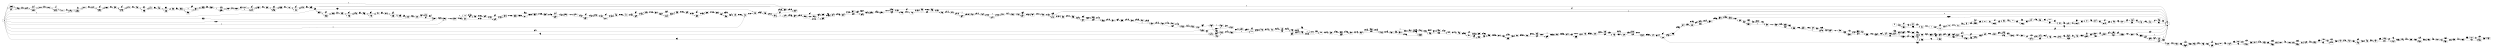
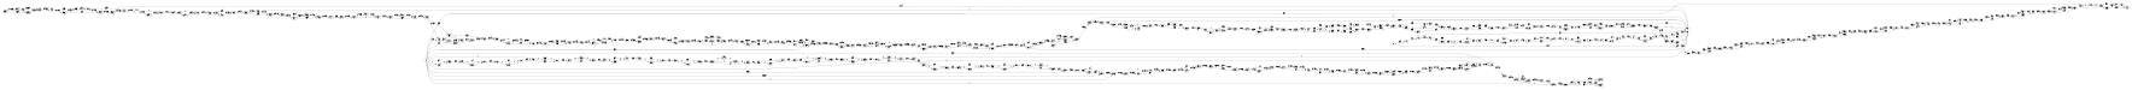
  digraph {
    rankdir=LR
    node [shape=rectangle]
+   2
    9
    30
    7653
    36
-   51
    70
    72
    1
    73
    96
    117
    9999
    153
    10034
    171
    204
    10066
    258
    294
    10101
    297
    321
    10124
    324
    345
    10144
    387
    408
    10164
    437
    1982
    1983
    2049
    2070
    8823
    2106
    2127
    8843
    2196
    2217
    5905
    2247
    2268
    5925
    2390
    2411
    5945
    2450
    2471
    8863
    2481
    2508
    8888
    2523
    2555
    5971
    8913
    2580
    2601
    5991
    2602
    2610
    6004
    2631
    2632
    2653
    8953
    2716
    2737
    6031
    2839
    2850
    2883
    6063
    2895
    2916
    6083
    2956
    2977
    6103
    3018
    3039
    6123
    3137
    3172
    3201
    6151
    3206
    3231
    3237
    6172
    3258
    3297
    3318
    6197
    3333
    3354
    6217
    3384
    3405
    6237
    3411
    3432
    6257
    3453
    6277
    3471
    3492
    6297
    3572
    3593
    10204
    3659
    3681
    6318
    3688
    3709
    8987
    3751
    3767
    3768
    3976
    3789
    3790
    6331
    3800
    3830
    4005
-   3840
    4015
    6348
    3854
    3877
    3896
    3898
    3900
    3926
    4098
    3959
    4116
    3963
    4137
    4140
    4160
    6397
    4189
    4210
    6417
    4283
    4304
    6437
    4316
    4352
    6467
    4538
    4547
    9033
    4568
    4571
    4592
    4600
    4621
    9081
    4622
    4643
    9101
    4646
    4654
    6468
    4667
    4675
    4672
    6472
    4686
    4701
    6510
    4706
    4731
    4752
    9125
    4758
    4779
    6543
    4797
    4800
    4821
    6565
    4854
    4875
    9165
    4881
    4902
    6585
    9610
    4916
    4923
    4937
    4944
    4968
    4971
    6606
    4991
    4992
    5010
    5031
    9650
    5032
    5046
    6629
    5067
    5079
    5103
    6665
    5172
    5175
    5193
    5202
    5200
    5221
    5247
    5268
    6712
    5277
    5280
    5298
    5301
    5315
    5318
    5322
    5330
    5343
    5351
    5361
    5382
    6785
    5397
    5418
    6801
    5434
    5472
    5502
    5505
    5523
    5529
    5544
    5550
    5547
    6859
    5566
    6860
    5568
    6862
    5587
    6865
    5592
    5595
    9287
    5601
    6906
    5622
    5670
    5703
    6943
    5727
    5742
    5748
    5763
    5775
    5796
    9309
    5799
    5817
    5820
    5856
    6998
    5880
    5885
    6999
    7020
    9342
    7032
    7053
    9369
    7056
    7077
    9389
    7169
    7181
    9422
    7214
    7253
    7280
    9836
    7286
    7349
    9898
    7395
    7400
    9449
    7421
    7422
    7436
    9467
    7457
    7475
    7484
    7496
    7505
    7526
    9507
    7577
    7598
    9527
    7605
    7610
    9548
    7631
    8803
    0
+   2 -> 9 [label=4010]
    9 -> 30 [label=582]
    9 -> 7653 [label=3428]
    30 -> 36 [label=1347]
    7653 -> 30 [label=765]
    7653 -> 36 [label=2663]
-   36 -> 51 [label=4010]
-   51 -> 70 [label=3187]
-   51 -> 72 [label=823]
    70 -> 72 [label=1347]
    70 -> 1 [label=1840]
    72 -> 73 [label=2170]
    73 -> 1 [label=765]
    73 -> 96 [label=1405]
    96 -> 117 [label=582]
    96 -> 9999 [label=823]
    117 -> 153 [label=582]
    117 -> 10034 [label=823]
    9999 -> 117 [label=823]
    153 -> 171 [label=1405]
    10034 -> 153 [label=823]
    171 -> 204 [label=582]
    171 -> 10066 [label=823]
    204 -> 258 [label=1405]
    10066 -> 204 [label=823]
    258 -> 294 [label=582]
    258 -> 10101 [label=823]
    294 -> 297 [label=1405]
    10101 -> 294 [label=823]
    297 -> 321 [label=582]
    297 -> 10124 [label=823]
    321 -> 324 [label=1405]
    10124 -> 321 [label=823]
    324 -> 345 [label=582]
    324 -> 10144 [label=823]
    345 -> 387 [label=1405]
    10144 -> 345 [label=823]
    387 -> 408 [label=582]
    387 -> 10164 [label=823]
    408 -> 437 [label=1405]
    10164 -> 408 [label=823]
    437 -> 1 [label=823]
    437 -> 1982 [label=582]
    1982 -> 1 [label=582]
    1983 -> 2049 [label=325]
    2049 -> 2070 [label=324]
    2049 -> 8823 [label=1]
    2070 -> 2106 [label=325]
    8823 -> 2070 [label=1]
    2106 -> 2127 [label=324]
    2106 -> 8843 [label=1]
    2127 -> 2196 [label=325]
    8843 -> 2127 [label=1]
    2196 -> 2217 [label=325]
    2196 -> 5905 [label=1]
    2217 -> 2247 [label=326]
    5905 -> 2217 [label=1]
    2247 -> 2268 [label=324]
    2247 -> 5925 [label=2]
    2268 -> 2390 [label=326]
    5925 -> 2268 [label=2]
    2390 -> 2411 [label=324]
    2390 -> 5945 [label=2]
    2411 -> 2450 [label=326]
    5945 -> 2411 [label=2]
    2450 -> 2471 [label=325]
    2450 -> 8863 [label=1]
    2471 -> 2481 [label=326]
    8863 -> 2471 [label=1]
    2481 -> 2508 [label=325]
    2481 -> 8888 [label=1]
    2508 -> 2523 [label=326]
    8888 -> 2508 [label=1]
    2523 -> 2555 [label=324]
    2523 -> 5971 [label=1]
    2523 -> 8913 [label=1]
    2555 -> 2580 [label=326]
    5971 -> 2555 [label=2]
    8913 -> 5971 [label=1]
    2580 -> 2601 [label=325]
    2580 -> 5991 [label=1]
    2601 -> 2602 [label=326]
    5991 -> 2601 [label=1]
    2602 -> 2610 [label=325]
    2602 -> 6004 [label=1]
    2610 -> 6004 [label=1]
    2610 -> 2631 [label=324]
    6004 -> 2631 [label=2]
    2631 -> 2632 [label=326]
    2632 -> 2653 [label=325]
    2632 -> 8953 [label=1]
    2653 -> 2716 [label=326]
    8953 -> 2653 [label=1]
    2716 -> 2737 [label=324]
    2716 -> 6031 [label=2]
    2737 -> 2839 [label=326]
    6031 -> 2737 [label=2]
    2839 -> 1 [label=1]
    2839 -> 2850 [label=325]
    2850 -> 2883 [label=324]
    2850 -> 6063 [label=1]
    2883 -> 2895 [label=325]
    6063 -> 2883 [label=1]
    2895 -> 2916 [label=324]
    2895 -> 6083 [label=1]
    2916 -> 2956 [label=325]
    6083 -> 2916 [label=1]
    2956 -> 2977 [label=324]
    2956 -> 6103 [label=1]
    2977 -> 3018 [label=325]
    6103 -> 2977 [label=1]
    3018 -> 3039 [label=324]
    3018 -> 6123 [label=1]
    3039 -> 3137 [label=325]
    6123 -> 3039 [label=1]
    3137 -> 3172 [label=2988]
    3172 -> 3201 [label=324]
    3172 -> 6151 [label=2664]
    3201 -> 3206 [label=271805]
    6151 -> 3201 [label=2664]
    3206 -> 3231 [label=271806]
    3231 -> 3237 [label=271805]
    3231 -> 6172 [label=1]
-   3237 -> 6197 [label=271481]
+   3237 -> 6172 [label=271481]
    3237 -> 3258 [label=324]
    6172 -> 3258 [label=271482]
    3258 -> 3297 [label=271806]
    3297 -> 3318 [label=324]
    3297 -> 6197 [label=271482]
    3318 -> 3333 [label=271806]
    6197 -> 3318 [label=271482]
    3333 -> 3354 [label=2988]
    3333 -> 6217 [label=268818]
    3354 -> 3384 [label=271806]
    6217 -> 3354 [label=268818]
    3384 -> 3405 [label=324]
    3384 -> 6237 [label=271482]
    3405 -> 3411 [label=271806]
    6237 -> 3405 [label=271482]
    3411 -> 3432 [label=324]
    3411 -> 6257 [label=271482]
    3432 -> 3453 [label=324]
    3432 -> 6277 [label=271482]
    6257 -> 3432 [label=271482]
    3453 -> 3471 [label=271806]
    6277 -> 3453 [label=271482]
    3471 -> 3492 [label=324]
    3471 -> 6297 [label=271482]
    3492 -> 3572 [label=271806]
    6297 -> 3492 [label=271482]
    3572 -> 3593 [label=2989]
    3572 -> 10204 [label=268817]
    3593 -> 3659 [label=271806]
    10204 -> 3593 [label=268817]
    3659 -> 3681 [label=324]
    3659 -> 6318 [label=271482]
    3681 -> 3688 [label=271806]
    6318 -> 3681 [label=271482]
    3688 -> 3709 [label=269142]
    3688 -> 8987 [label=2664]
    3709 -> 3751 [label=271806]
-   8987 -> 3709 [label=2664]
+   8987 -> 3751 [label=2664]
    3751 -> 3767 [label=271807]
    3767 -> 3768 [label=279464]
    3768 -> 3976 [label=279140]
    3768 -> 3789 [label=324]
    3976 -> 3790 [label=1]
    3976 -> 6331 [label=279139]
+   3789 -> 3790 [label=279464]
    3790 -> 3800 [label=279465]
    6331 -> 3789 [label=279140]
    3800 -> 3830 [label=324]
    3800 -> 4005 [label=279141]
-   3830 -> 3840 [label=7983]
    4005 -> 4015 [label=7660]
    4005 -> 6348 [label=271481]
-   3840 -> 3854 [label=279465]
    4015 -> 3830 [label=7659]
    4015 -> 6348 [label=1]
-   6348 -> 3840 [label=271482]
    3854 -> 3877 [label=271806]
    3854 -> 3896 [label=7659]
    3877 -> 3896 [label=2989]
    3877 -> 3898 [label=268817]
    3896 -> 3898 [label=10648]
    3898 -> 3900 [label=279465]
    3900 -> 3926 [label=271806]
    3900 -> 4098 [label=7659]
    3926 -> 4098 [label=271482]
    3926 -> 3959 [label=324]
    4098 -> 4116 [label=279141]
    3959 -> 3963 [label=271806]
    4116 -> 3959 [label=271482]
    4116 -> 4137 [label=7659]
    3963 -> 1 [label=324]
    3963 -> 4137 [label=271482]
    4137 -> 4140 [label=279141]
    4140 -> 4160 [label=1]
    4140 -> 6397 [label=279140]
    4160 -> 4189 [label=279141]
    6397 -> 4160 [label=279140]
    4189 -> 4210 [label=1]
    4189 -> 6417 [label=279140]
    4210 -> 4283 [label=279141]
    6417 -> 4210 [label=279140]
    4283 -> 4304 [label=7659]
    4283 -> 6437 [label=271482]
    4304 -> 4316 [label=279141]
    6437 -> 4304 [label=271482]
    4316 -> 4352 [label=7659]
    4316 -> 6467 [label=271482]
    4352 -> 4538 [label=279140]
    6467 -> 1 [label=1]
    6467 -> 4352 [label=271481]
    4538 -> 4547 [label=276476]
    4538 -> 9033 [label=2664]
    4547 -> 9033 [label=268817]
    4547 -> 4568 [label=7659]
    9033 -> 4568 [label=271481]
    4568 -> 4571 [label=279140]
    4571 -> 4592 [label=7659]
    4592 -> 4600 [label=279140]
    4600 -> 4621 [label=1]
    4600 -> 9081 [label=279139]
    4621 -> 4622 [label=279140]
    9081 -> 4621 [label=279139]
    4622 -> 4643 [label=7659]
    4622 -> 9101 [label=271481]
    4643 -> 4646 [label=279140]
    9101 -> 4643 [label=271481]
    4646 -> 4654 [label=7659]
    4646 -> 6468 [label=271481]
    4654 -> 4667 [label=1]
    4654 -> 4675 [label=7658]
    6468 -> 4672 [label=268817]
    6468 -> 6472 [label=4504]
    4667 -> 4672 [label=5270]
    4675 -> 4686 [label=281745]
-   6472 -> 4675 [label=274087]
+   4672 -> 4675 [label=274087]
    6472 -> 4667 [label=5269]
    4686 -> 4701 [label=1]
    4686 -> 6510 [label=281744]
    4701 -> 4706 [label=280980]
    6510 -> 4701 [label=280979]
    6510 -> 4706 [label=765]
    4706 -> 4731 [label=281745]
    4731 -> 4752 [label=9499]
    4731 -> 9125 [label=272246]
    4752 -> 4758 [label=281745]
    9125 -> 4752 [label=272246]
    4758 -> 4779 [label=1]
-   6543 -> 4758 [label=281744]
+   4758 -> 6543 [label=281744]
    4779 -> 4797 [label=9499]
    6543 -> 4779 [label=9498]
    6543 -> 4797 [label=272246]
    4797 -> 4800 [label=281745]
    4800 -> 4821 [label=7659]
    4800 -> 6565 [label=274086]
    4821 -> 4854 [label=281745]
    6565 -> 4821 [label=274086]
    4854 -> 4875 [label=9499]
    4854 -> 9165 [label=272246]
    4875 -> 4881 [label=281745]
    9165 -> 4875 [label=272246]
    4881 -> 4902 [label=1]
    4881 -> 6585 [label=274086]
    4881 -> 9610 [label=7658]
    4902 -> 4916 [label=281745]
-   4902 -> 6585 [label=274086]
+   6585 -> 4902 [label=274086]
    9610 -> 4902 [label=7658]
    4916 -> 4923 [label=12928]
    4916 -> 4937 [label=268817]
    4923 -> 4937 [label=5270]
    4923 -> 4944 [label=7658]
    4937 -> 4944 [label=274087]
    4944 -> 4968 [label=281745]
    4968 -> 4971 [label=279905]
    4968 -> 6606 [label=1840]
    4971 -> 6606 [label=272246]
    4971 -> 4991 [label=7659]
    6606 -> 4992 [label=274086]
    4991 -> 4992 [label=8482]
    4992 -> 5010 [label=282568]
    5010 -> 5031 [label=274910]
    5010 -> 9650 [label=7658]
    5031 -> 5032 [label=282568]
    9650 -> 5031 [label=7658]
    5032 -> 5046 [label=280728]
    5032 -> 6629 [label=1840]
    5046 -> 6629 [label=280727]
    5046 -> 5067 [label=1]
    6629 -> 5067 [label=282567]
    5067 -> 5079 [label=282568]
    5079 -> 5103 [label=280728]
    5079 -> 6665 [label=1840]
    5103 -> 5172 [label=282568]
    6665 -> 5103 [label=1840]
    5172 -> 5175 [label=280728]
    5172 -> 5193 [label=1840]
    5175 -> 5193 [label=8482]
    5175 -> 5202 [label=272246]
    5193 -> 5200 [label=10322]
    5202 -> 5221 [label=280728]
    5200 -> 5202 [label=8482]
    5200 -> 5221 [label=1840]
    5221 -> 5247 [label=282568]
    5247 -> 5268 [label=824]
    5247 -> 6712 [label=281744]
    5268 -> 5277 [label=279905]
    6712 -> 1 [label=2663]
    6712 -> 5268 [label=279081]
-   5277 -> 5280 [label=8482]
+   5277 -> 5301 [label=8482]
    5277 -> 5298 [label=271423]
    5280 -> 5298 [label=824]
    5280 -> 5301 [label=7658]
    5298 -> 5301 [label=272247]
    5301 -> 5315 [label=279905]
    5315 -> 1 [label=1]
    5315 -> 5318 [label=279904]
    5318 -> 1 [label=268817]
    5318 -> 5322 [label=11087]
    5322 -> 5330 [label=8482]
    5322 -> 5343 [label=2605]
    5330 -> 5343 [label=8481]
    5330 -> 5351 [label=1]
    5343 -> 5351 [label=11086]
    5351 -> 5361 [label=11087]
    5361 -> 5382 [label=8482]
    5361 -> 6785 [label=2605]
    5382 -> 5397 [label=11087]
    6785 -> 5382 [label=2605]
    5397 -> 5418 [label=1]
    5397 -> 6801 [label=11086]
    5418 -> 5434 [label=8482]
    6801 -> 5418 [label=8481]
    6801 -> 5434 [label=2605]
    5434 -> 5472 [label=11087]
    5472 -> 5502 [label=10322]
    5472 -> 5505 [label=765]
    5502 -> 5505 [label=8482]
    5502 -> 5523 [label=1840]
    5505 -> 5523 [label=9247]
    5523 -> 5529 [label=11087]
    5529 -> 5544 [label=10264]
    5529 -> 5550 [label=823]
    5544 -> 5547 [label=2606]
    5544 -> 6859 [label=7658]
    5550 -> 5566 [label=824]
    5547 -> 5550 [label=1]
    5547 -> 6859 [label=2605]
    6859 -> 6860 [label=10263]
    5566 -> 5568 [label=1]
    5566 -> 6862 [label=823]
    6860 -> 5568 [label=765]
    6860 -> 6862 [label=9498]
-   5568 -> 5587 [label=766]
+   5568 -> 5587 [label=271481]
    6862 -> 6865 [label=10321]
+   5587 -> 5592 [label=1589]
    6865 -> 5587 [label=823]
    6865 -> 5592 [label=9498]
    5592 -> 5595 [label=3429]
    5592 -> 9287 [label=7658]
    5595 -> 5601 [label=1589]
    5595 -> 6906 [label=1840]
    9287 -> 6906 [label=8423]
    5601 -> 9287 [label=765]
    5601 -> 5622 [label=824]
    6906 -> 5622 [label=10263]
    5622 -> 5670 [label=11087]
    5670 -> 5703 [label=8482]
    5670 -> 6943 [label=2605]
    5703 -> 5727 [label=11087]
    6943 -> 5703 [label=2605]
    5727 -> 5742 [label=9247]
    5727 -> 5748 [label=1840]
    5742 -> 5748 [label=8424]
    5742 -> 5763 [label=823]
    5748 -> 5763 [label=10264]
    5763 -> 5775 [label=11087]
    5775 -> 5796 [label=10322]
    5775 -> 9309 [label=765]
    5796 -> 5799 [label=10322]
    5796 -> 5817 [label=765]
    9309 -> 5796 [label=765]
    5799 -> 5817 [label=2664]
    5799 -> 5820 [label=7658]
    5817 -> 5820 [label=3429]
    5820 -> 5856 [label=9247]
    5820 -> 6998 [label=1840]
    5856 -> 5880 [label=11087]
    6998 -> 5856 [label=1840]
    5880 -> 1 [label=7657]
    5880 -> 5885 [label=3430]
    5885 -> 1 [label=1]
    5885 -> 6999 [label=3429]
    6999 -> 7020 [label=1840]
    6999 -> 9342 [label=1589]
    7020 -> 7032 [label=3428]
    9342 -> 1 [label=1]
    9342 -> 7020 [label=1588]
    7032 -> 7053 [label=1840]
    7032 -> 9369 [label=1588]
    7053 -> 7056 [label=3428]
    9369 -> 7053 [label=1588]
    7056 -> 7077 [label=1840]
    7056 -> 9389 [label=1588]
    7077 -> 7169 [label=3428]
    9389 -> 7077 [label=1588]
    7169 -> 7181 [label=2663]
    7169 -> 9422 [label=765]
    7181 -> 9422 [label=823]
    7181 -> 7214 [label=1840]
    9422 -> 7214 [label=1588]
    7214 -> 7253 [label=3428]
    7253 -> 7280 [label=2605]
    7253 -> 9836 [label=823]
    7280 -> 7286 [label=3428]
    9836 -> 7280 [label=823]
    7286 -> 7349 [label=2605]
    7286 -> 9898 [label=823]
    7349 -> 7395 [label=3428]
    9898 -> 7349 [label=823]
    7395 -> 7400 [label=2605]
    7395 -> 9449 [label=823]
    7400 -> 9449 [label=765]
    7400 -> 7421 [label=1840]
    9449 -> 7421 [label=1588]
    7421 -> 7422 [label=3428]
    7422 -> 7436 [label=1840]
    7422 -> 9467 [label=1588]
    7436 -> 7457 [label=3428]
    9467 -> 7436 [label=1588]
    7457 -> 7475 [label=2605]
    7457 -> 7484 [label=823]
    7475 -> 7484 [label=1840]
    7475 -> 7496 [label=765]
    7484 -> 7496 [label=2663]
    7496 -> 7505 [label=3428]
    7505 -> 7526 [label=1840]
    7505 -> 9507 [label=1588]
    7526 -> 7577 [label=3428]
    9507 -> 7526 [label=1588]
    7577 -> 7598 [label=2663]
    7577 -> 9527 [label=765]
    7598 -> 7605 [label=3428]
    9527 -> 7598 [label=765]
    7605 -> 7610 [label=2663]
    7605 -> 9548 [label=765]
    7610 -> 9548 [label=823]
    7610 -> 7631 [label=1840]
    9548 -> 7631 [label=1588]
+   7631 -> 2 [label=3428]
    8803 -> 1983 [label=1]
+   0 -> 2 [label=582]
    0 -> 1983 [label=324]
    0 -> 2196 [label=1]
    0 -> 3137 [label=2663]
    0 -> 3201 [label=268817]
    0 -> 3206 [label=1]
    0 -> 3751 [label=1]
    0 -> 3767 [label=7657]
    0 -> 6331 [label=1]
    0 -> 6468 [label=1840]
    0 -> 6472 [label=765]
    0 -> 4991 [label=823]
    0 -> 8803 [label=1]
  }
